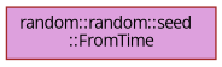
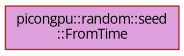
  digraph {
    rankdir=LR
    fontname="Open Sans"
-   n1 [color=brown fillcolor=plum fontname="Open Sans" fontsize=10 height=0.2 label="random::random::seed\l::FromTime" shape=record style=filled width=0.4]
+   n1 [color=brown fillcolor=plum fontname="Open Sans" fontsize=10 height=0.2 label="picongpu::random::seed\l::FromTime" shape=record style=filled width=0.4]
  }
